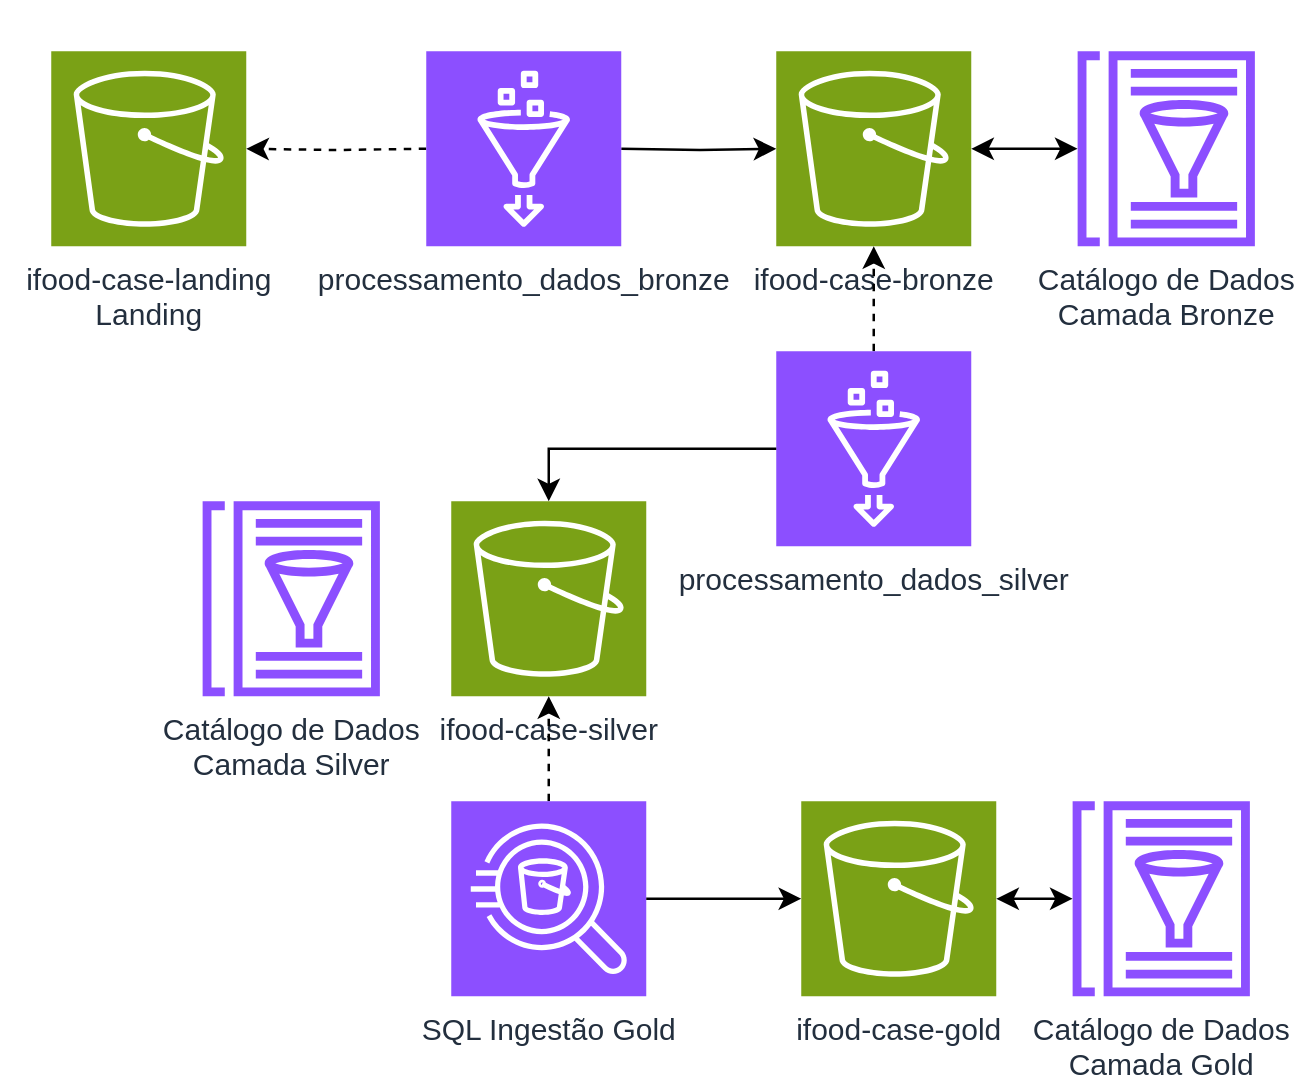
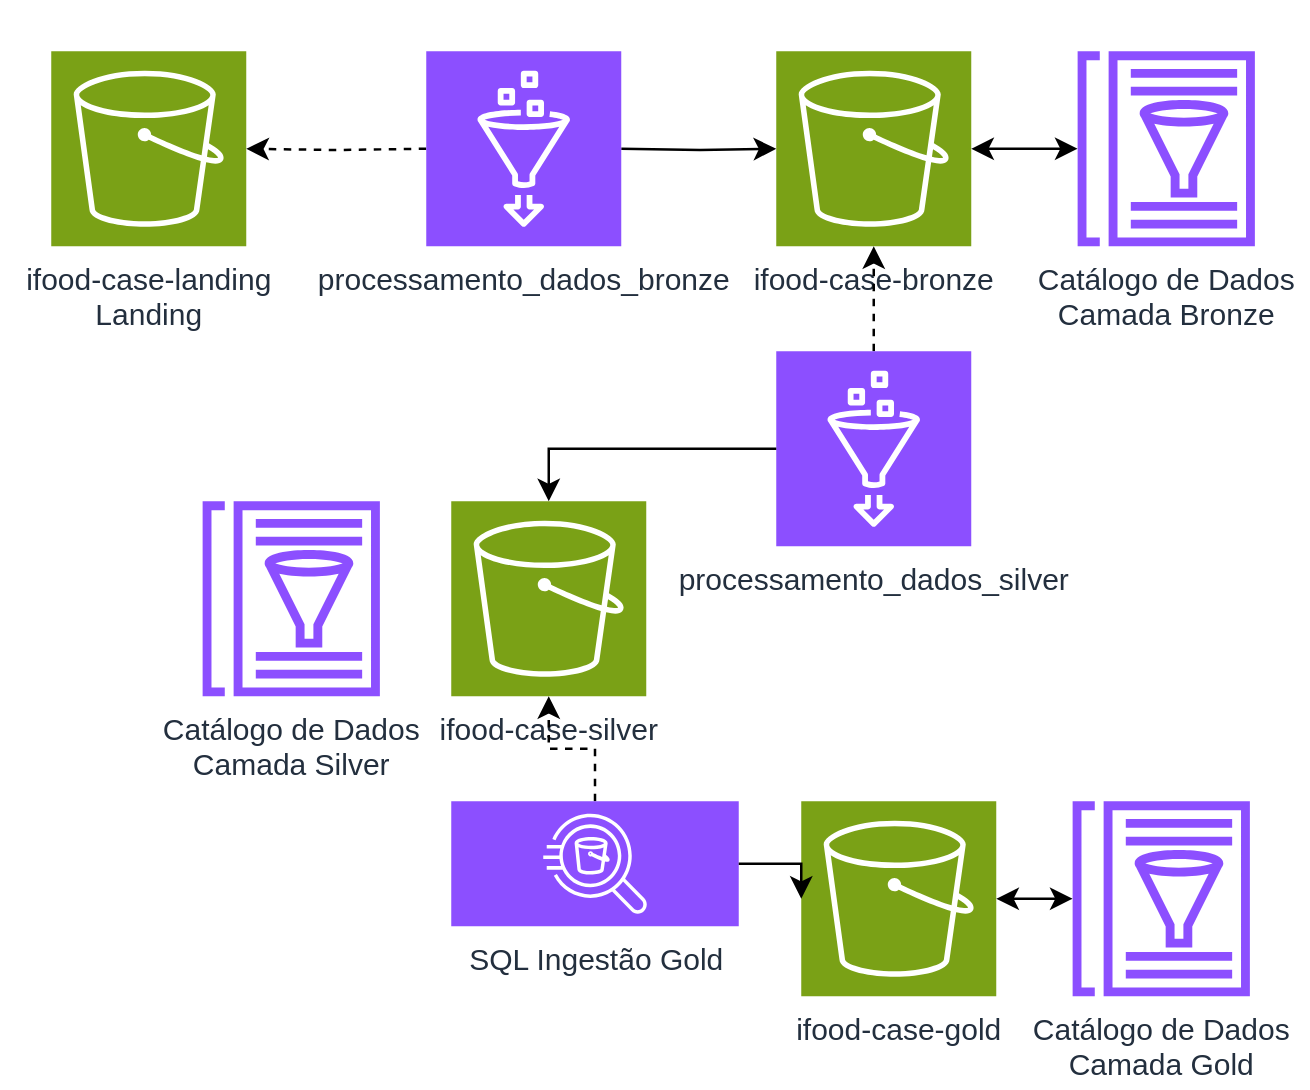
  <mxCell id="0" />
  <mxCell id="1" parent="0" />
  <mxCell id="2" value="ifood-case-landing&lt;div&gt;Landing&lt;/div&gt;" style="sketch=0;points=[[0,0,0],[0.25,0,0],[0.5,0,0],[0.75,0,0],[1,0,0],[0,1,0],[0.25,1,0],[0.5,1,0],[0.75,1,0],[1,1,0],[0,0.25,0],[0,0.5,0],[0,0.75,0],[1,0.25,0],[1,0.5,0],[1,0.75,0]];outlineConnect=0;fontColor=#232F3E;fillColor=#7AA116;strokeColor=#ffffff;dashed=0;verticalLabelPosition=bottom;verticalAlign=top;align=center;html=1;fontSize=12;fontStyle=0;aspect=fixed;shape=mxgraph.aws4.resourceIcon;resIcon=mxgraph.aws4.s3;" vertex="1" parent="1"><mxGeometry x="20" y="20" width="78" height="78" as="geometry" /></mxCell>
  <mxCell id="3" style="edgeStyle=orthogonalEdgeStyle;rounded=0;orthogonalLoop=1;jettySize=auto;html=1;dashed=1;" edge="1" parent="1" target="2"><mxGeometry relative="1" as="geometry"><mxPoint x="170" y="59" as="sourcePoint" /></mxGeometry></mxCell>
  <mxCell id="4" value="ifood-case-bronze" style="sketch=0;points=[[0,0,0],[0.25,0,0],[0.5,0,0],[0.75,0,0],[1,0,0],[0,1,0],[0.25,1,0],[0.5,1,0],[0.75,1,0],[1,1,0],[0,0.25,0],[0,0.5,0],[0,0.75,0],[1,0.25,0],[1,0.5,0],[1,0.75,0]];outlineConnect=0;fontColor=#232F3E;fillColor=#7AA116;strokeColor=#ffffff;dashed=0;verticalLabelPosition=bottom;verticalAlign=top;align=center;html=1;fontSize=12;fontStyle=0;aspect=fixed;shape=mxgraph.aws4.resourceIcon;resIcon=mxgraph.aws4.s3;" vertex="1" parent="1"><mxGeometry x="310" y="20" width="78" height="78" as="geometry" /></mxCell>
  <mxCell id="5" style="edgeStyle=orthogonalEdgeStyle;rounded=0;orthogonalLoop=1;jettySize=auto;html=1;startArrow=classic;startFill=1;" edge="1" parent="1" source="6" target="4"><mxGeometry relative="1" as="geometry" /></mxCell>
  <mxCell id="6" value="Catálogo de Dados&lt;div&gt;Camada Bronze&lt;/div&gt;" style="sketch=0;outlineConnect=0;fontColor=#232F3E;gradientColor=none;fillColor=#8C4FFF;strokeColor=none;dashed=0;verticalLabelPosition=bottom;verticalAlign=top;align=center;html=1;fontSize=12;fontStyle=0;aspect=fixed;pointerEvents=1;shape=mxgraph.aws4.glue_data_catalog;" vertex="1" parent="1"><mxGeometry x="430" y="20" width="72" height="78" as="geometry" /></mxCell>
  <mxCell id="7" style="edgeStyle=orthogonalEdgeStyle;rounded=0;orthogonalLoop=1;jettySize=auto;html=1;entryX=0;entryY=0.5;entryDx=0;entryDy=0;entryPerimeter=0;" edge="1" parent="1" target="4"><mxGeometry relative="1" as="geometry"><mxPoint x="248" y="59" as="sourcePoint" /><Array as="points" /></mxGeometry></mxCell>
  <mxCell id="8" style="edgeStyle=orthogonalEdgeStyle;rounded=0;orthogonalLoop=1;jettySize=auto;html=1;dashed=1;" edge="1" parent="1" source="9" target="4"><mxGeometry relative="1" as="geometry" /></mxCell>
  <mxCell id="9" value="processamento_dados_silver" style="sketch=0;points=[[0,0,0],[0.25,0,0],[0.5,0,0],[0.75,0,0],[1,0,0],[0,1,0],[0.25,1,0],[0.5,1,0],[0.75,1,0],[1,1,0],[0,0.25,0],[0,0.5,0],[0,0.75,0],[1,0.25,0],[1,0.5,0],[1,0.75,0]];outlineConnect=0;fontColor=#232F3E;fillColor=#8C4FFF;strokeColor=#ffffff;dashed=0;verticalLabelPosition=bottom;verticalAlign=top;align=center;html=1;fontSize=12;fontStyle=0;aspect=fixed;shape=mxgraph.aws4.resourceIcon;resIcon=mxgraph.aws4.glue;" vertex="1" parent="1"><mxGeometry x="310" y="140" width="78" height="78" as="geometry" /></mxCell>
  <mxCell id="10" value="ifood-case-silver" style="sketch=0;points=[[0,0,0],[0.25,0,0],[0.5,0,0],[0.75,0,0],[1,0,0],[0,1,0],[0.25,1,0],[0.5,1,0],[0.75,1,0],[1,1,0],[0,0.25,0],[0,0.5,0],[0,0.75,0],[1,0.25,0],[1,0.5,0],[1,0.75,0]];outlineConnect=0;fontColor=#232F3E;fillColor=#7AA116;strokeColor=#ffffff;dashed=0;verticalLabelPosition=bottom;verticalAlign=top;align=center;html=1;fontSize=12;fontStyle=0;aspect=fixed;shape=mxgraph.aws4.resourceIcon;resIcon=mxgraph.aws4.s3;" vertex="1" parent="1"><mxGeometry x="180" y="200" width="78" height="78" as="geometry" /></mxCell>
  <mxCell id="11" value="Catálogo de Dados&lt;div&gt;Camada Silver&lt;/div&gt;" style="sketch=0;outlineConnect=0;fontColor=#232F3E;gradientColor=none;fillColor=#8C4FFF;strokeColor=none;dashed=0;verticalLabelPosition=bottom;verticalAlign=top;align=center;html=1;fontSize=12;fontStyle=0;aspect=fixed;pointerEvents=1;shape=mxgraph.aws4.glue_data_catalog;" vertex="1" parent="1"><mxGeometry x="80" y="200" width="72" height="78" as="geometry" /></mxCell>
  <mxCell id="12" style="edgeStyle=orthogonalEdgeStyle;rounded=0;orthogonalLoop=1;jettySize=auto;html=1;entryX=0.5;entryY=0;entryDx=0;entryDy=0;entryPerimeter=0;" edge="1" parent="1" source="9" target="10"><mxGeometry relative="1" as="geometry" /></mxCell>
  <mxCell id="13" style="edgeStyle=orthogonalEdgeStyle;rounded=0;orthogonalLoop=1;jettySize=auto;html=1;dashed=1;" edge="1" parent="1" source="14" target="10"><mxGeometry relative="1" as="geometry" /></mxCell>
- <mxCell id="14" value="SQL Ingestão Gold" style="sketch=0;points=[[0,0,0],[0.25,0,0],[0.5,0,0],[0.75,0,0],[1,0,0],[0,1,0],[0.25,1,0],[0.5,1,0],[0.75,1,0],[1,1,0],[0,0.25,0],[0,0.5,0],[0,0.75,0],[1,0.25,0],[1,0.5,0],[1,0.75,0]];outlineConnect=0;fontColor=#232F3E;fillColor=#8C4FFF;strokeColor=#ffffff;dashed=0;verticalLabelPosition=bottom;verticalAlign=top;align=center;html=1;fontSize=12;fontStyle=0;aspect=fixed;shape=mxgraph.aws4.resourceIcon;resIcon=mxgraph.aws4.athena;" vertex="1" parent="1"><mxGeometry x="180" y="320" width="78" height="78" as="geometry" /></mxCell>
+ <mxCell id="14" value="SQL Ingestão Gold" style="sketch=0;points=[[0,0,0],[0.25,0,0],[0.5,0,0],[0.75,0,0],[1,0,0],[0,1,0],[0.25,1,0],[0.5,1,0],[0.75,1,0],[1,1,0],[0,0.25,0],[0,0.5,0],[0,0.75,0],[1,0.25,0],[1,0.5,0],[1,0.75,0]];outlineConnect=0;fontColor=#232F3E;fillColor=#8C4FFF;strokeColor=#ffffff;dashed=0;verticalLabelPosition=bottom;verticalAlign=top;align=center;html=1;fontSize=12;fontStyle=0;aspect=fixed;shape=mxgraph.aws4.resourceIcon;resIcon=mxgraph.aws4.athena;" vertex="1" parent="1"><mxGeometry x="180" y="320" width="115" height="50" as="geometry" /></mxCell>
  <mxCell id="15" value="ifood-case-gold" style="sketch=0;points=[[0,0,0],[0.25,0,0],[0.5,0,0],[0.75,0,0],[1,0,0],[0,1,0],[0.25,1,0],[0.5,1,0],[0.75,1,0],[1,1,0],[0,0.25,0],[0,0.5,0],[0,0.75,0],[1,0.25,0],[1,0.5,0],[1,0.75,0]];outlineConnect=0;fontColor=#232F3E;fillColor=#7AA116;strokeColor=#ffffff;dashed=0;verticalLabelPosition=bottom;verticalAlign=top;align=center;html=1;fontSize=12;fontStyle=0;aspect=fixed;shape=mxgraph.aws4.resourceIcon;resIcon=mxgraph.aws4.s3;" vertex="1" parent="1"><mxGeometry x="320" y="320" width="78" height="78" as="geometry" /></mxCell>
  <mxCell id="16" style="edgeStyle=orthogonalEdgeStyle;rounded=0;orthogonalLoop=1;jettySize=auto;html=1;startArrow=classic;startFill=1;" edge="1" parent="1" source="17"><mxGeometry relative="1" as="geometry"><mxPoint x="398" y="359" as="targetPoint" /></mxGeometry></mxCell>
  <mxCell id="17" value="Catálogo de Dados&lt;div&gt;Camada Gold&lt;/div&gt;" style="sketch=0;outlineConnect=0;fontColor=#232F3E;gradientColor=none;fillColor=#8C4FFF;strokeColor=none;dashed=0;verticalLabelPosition=bottom;verticalAlign=top;align=center;html=1;fontSize=12;fontStyle=0;aspect=fixed;pointerEvents=1;shape=mxgraph.aws4.glue_data_catalog;" vertex="1" parent="1"><mxGeometry x="428" y="320" width="72" height="78" as="geometry" /></mxCell>
  <mxCell id="18" style="edgeStyle=orthogonalEdgeStyle;rounded=0;orthogonalLoop=1;jettySize=auto;html=1;entryX=0;entryY=0.5;entryDx=0;entryDy=0;entryPerimeter=0;exitX=1;exitY=0.5;exitDx=0;exitDy=0;exitPerimeter=0;" edge="1" parent="1" source="14" target="15"><mxGeometry relative="1" as="geometry" /></mxCell>
  <mxCell id="19" value="processamento_dados_bronze" style="sketch=0;points=[[0,0,0],[0.25,0,0],[0.5,0,0],[0.75,0,0],[1,0,0],[0,1,0],[0.25,1,0],[0.5,1,0],[0.75,1,0],[1,1,0],[0,0.25,0],[0,0.5,0],[0,0.75,0],[1,0.25,0],[1,0.5,0],[1,0.75,0]];outlineConnect=0;fontColor=#232F3E;fillColor=#8C4FFF;strokeColor=#ffffff;dashed=0;verticalLabelPosition=bottom;verticalAlign=top;align=center;html=1;fontSize=12;fontStyle=0;aspect=fixed;shape=mxgraph.aws4.resourceIcon;resIcon=mxgraph.aws4.glue;" vertex="1" parent="1"><mxGeometry x="170" y="20" width="78" height="78" as="geometry" /></mxCell>
